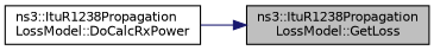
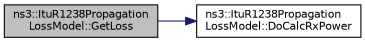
  digraph {
    rankdir=RL
    node [color=black fontname=Helvetica fontsize=10 shape=record style=filled]
    n1 [fillcolor=grey75 fontcolor=black height=0.2 label="ns3::ItuR1238Propagation\lLossModel::GetLoss" width=0.4]
    n2 [fillcolor=white height=0.2 label="ns3::ItuR1238Propagation\lLossModel::DoCalcRxPower" width=0.4]
-   n1 -> n2 [color=midnightblue dir=back fontname=Helvetica fontsize=10 labelfontname=Helvetica labelfontsize=10 style=solid]
+   n2 -> n1 [color=midnightblue dir=back fontname=Helvetica fontsize=10 labelfontname=Helvetica labelfontsize=10 style=solid]
  }
